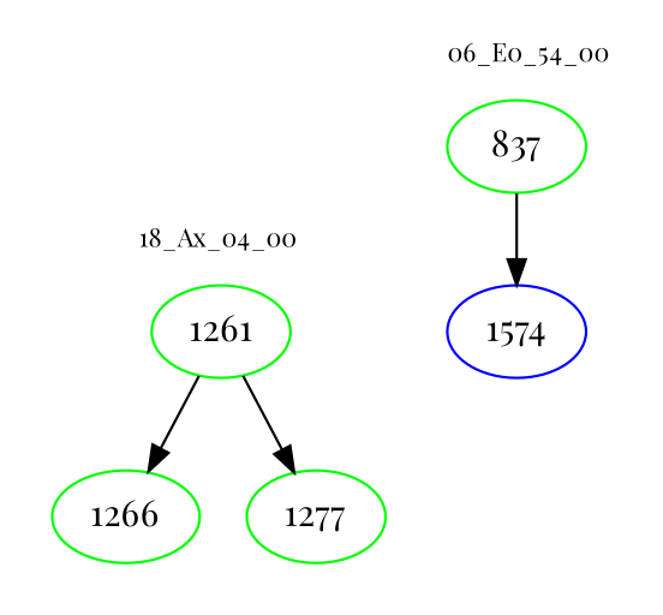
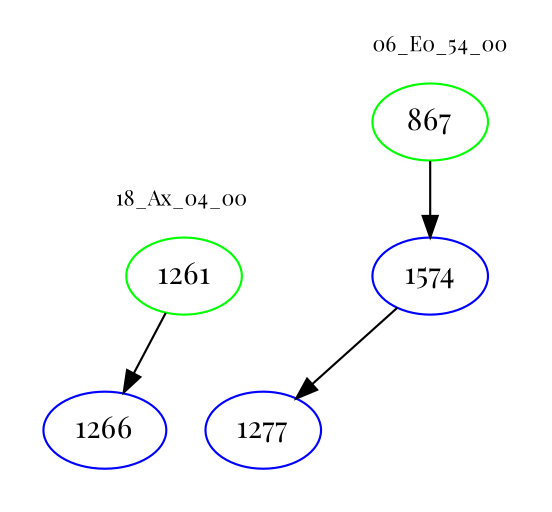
  digraph {
    fontname="Playfair Display"
    node [color=green fontname="Playfair Display"]
    edge [color=black fontname="Playfair Display"]
    n1 [label=1261]
-   n2 [label=1266]
-   n3 [label=1277]
-   n4 [label=837]
+   n2 [color=blue label=1266]
+   n3 [color=blue label=1277]
+   n4 [label=867]
    n5 [color=blue label=1574]
    subgraph cluster_1 {
      color=white
      fontsize=10
      label="18_Ax_04_00"
      n1
      n2
      n3
    }
    subgraph cluster_2 {
      color=white
      fontsize=10
      label="06_E0_54_00"
      n4
      n5
    }
    n1 -> n2
-   n1 -> n3
+   n5 -> n3
    n4 -> n5
  }
